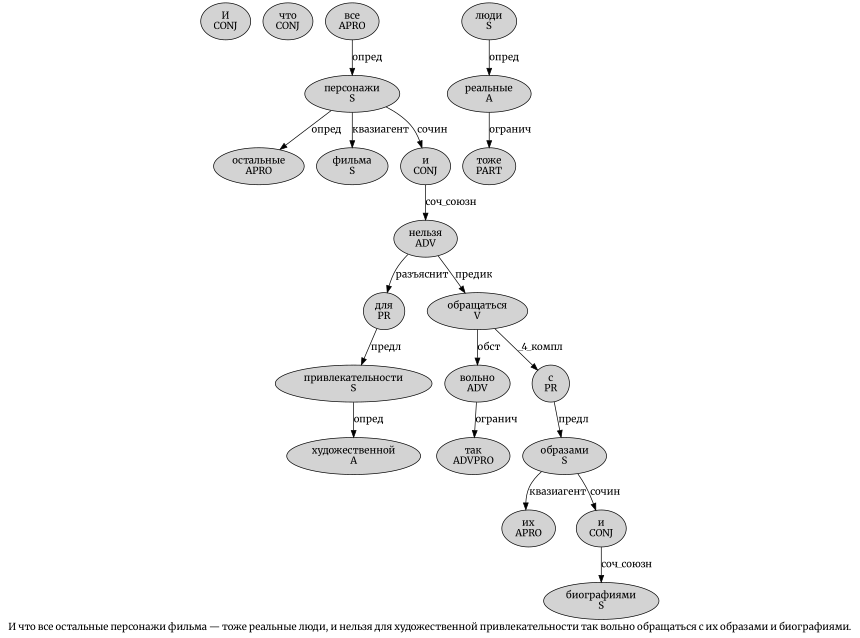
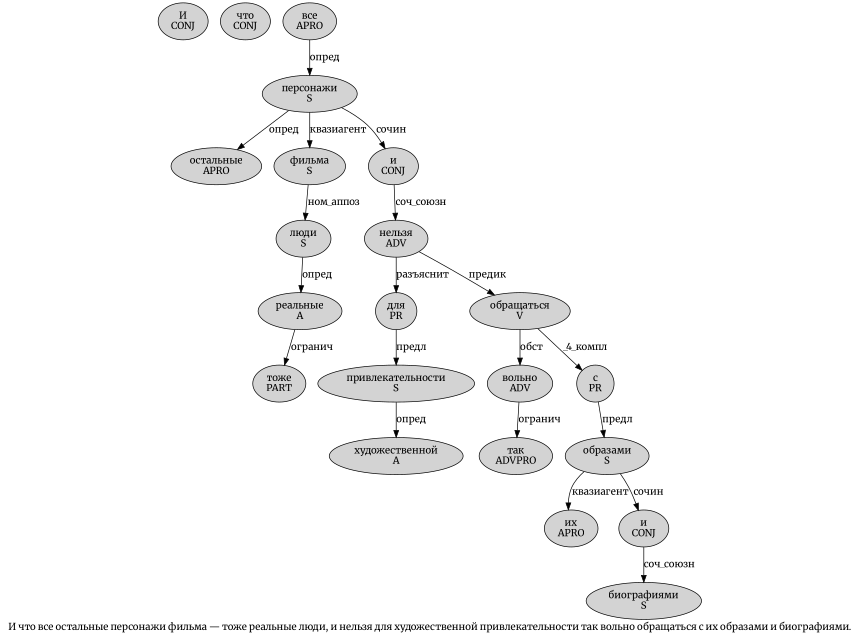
  digraph {
    fontname=Merriweather
    label="И что все остальные персонажи фильма — тоже реальные люди, и нельзя для художественной привлекательности так вольно обращаться с их образами и биографиями."
    node [fillcolor=lightgray fontname=Merriweather penwidth=1 shape=ellipse style=filled]
    edge [fontname=Merriweather]
    n1 [label="И\nCONJ"]
    n2 [label="что\nCONJ"]
    n3 [label="все\nAPRO"]
    n4 [label="персонажи\nS"]
    n5 [label="остальные\nAPRO"]
    n6 [label="фильма\nS"]
    n7 [label="и\nCONJ"]
    n8 [label="люди\nS"]
    n9 [label="нельзя\nADV"]
    n10 [label="реальные\nA"]
    n11 [label="тоже\nPART"]
    n12 [label="для\nPR"]
    n13 [label="обращаться\nV"]
    n14 [label="привлекательности\nS"]
    n15 [label="вольно\nADV"]
    n16 [label="с\nPR"]
    n17 [label="художественной\nA"]
    n18 [label="так\nADVPRO"]
    n19 [label="образами\nS"]
    n20 [label="их\nAPRO"]
    n21 [label="и\nCONJ"]
    n22 [label="биографиями\nS"]
    n3 -> n4 [label="опред"]
    n4 -> n5 [label="опред"]
    n4 -> n6 [label="квазиагент"]
    n4 -> n7 [label="сочин"]
+   n6 -> n8 [label="ном_аппоз"]
    n7 -> n9 [label="соч_союзн"]
    n8 -> n10 [label="опред"]
    n9 -> n12 [label="разъяснит"]
    n9 -> n13 [label="предик"]
    n10 -> n11 [label="огранич"]
    n12 -> n14 [label="предл"]
    n13 -> n15 [label="обст"]
    n13 -> n16 [label="_4_компл"]
    n14 -> n17 [label="опред"]
    n15 -> n18 [label="огранич"]
    n16 -> n19 [label="предл"]
    n19 -> n20 [label="квазиагент"]
    n19 -> n21 [label="сочин"]
    n21 -> n22 [label="соч_союзн"]
  }
